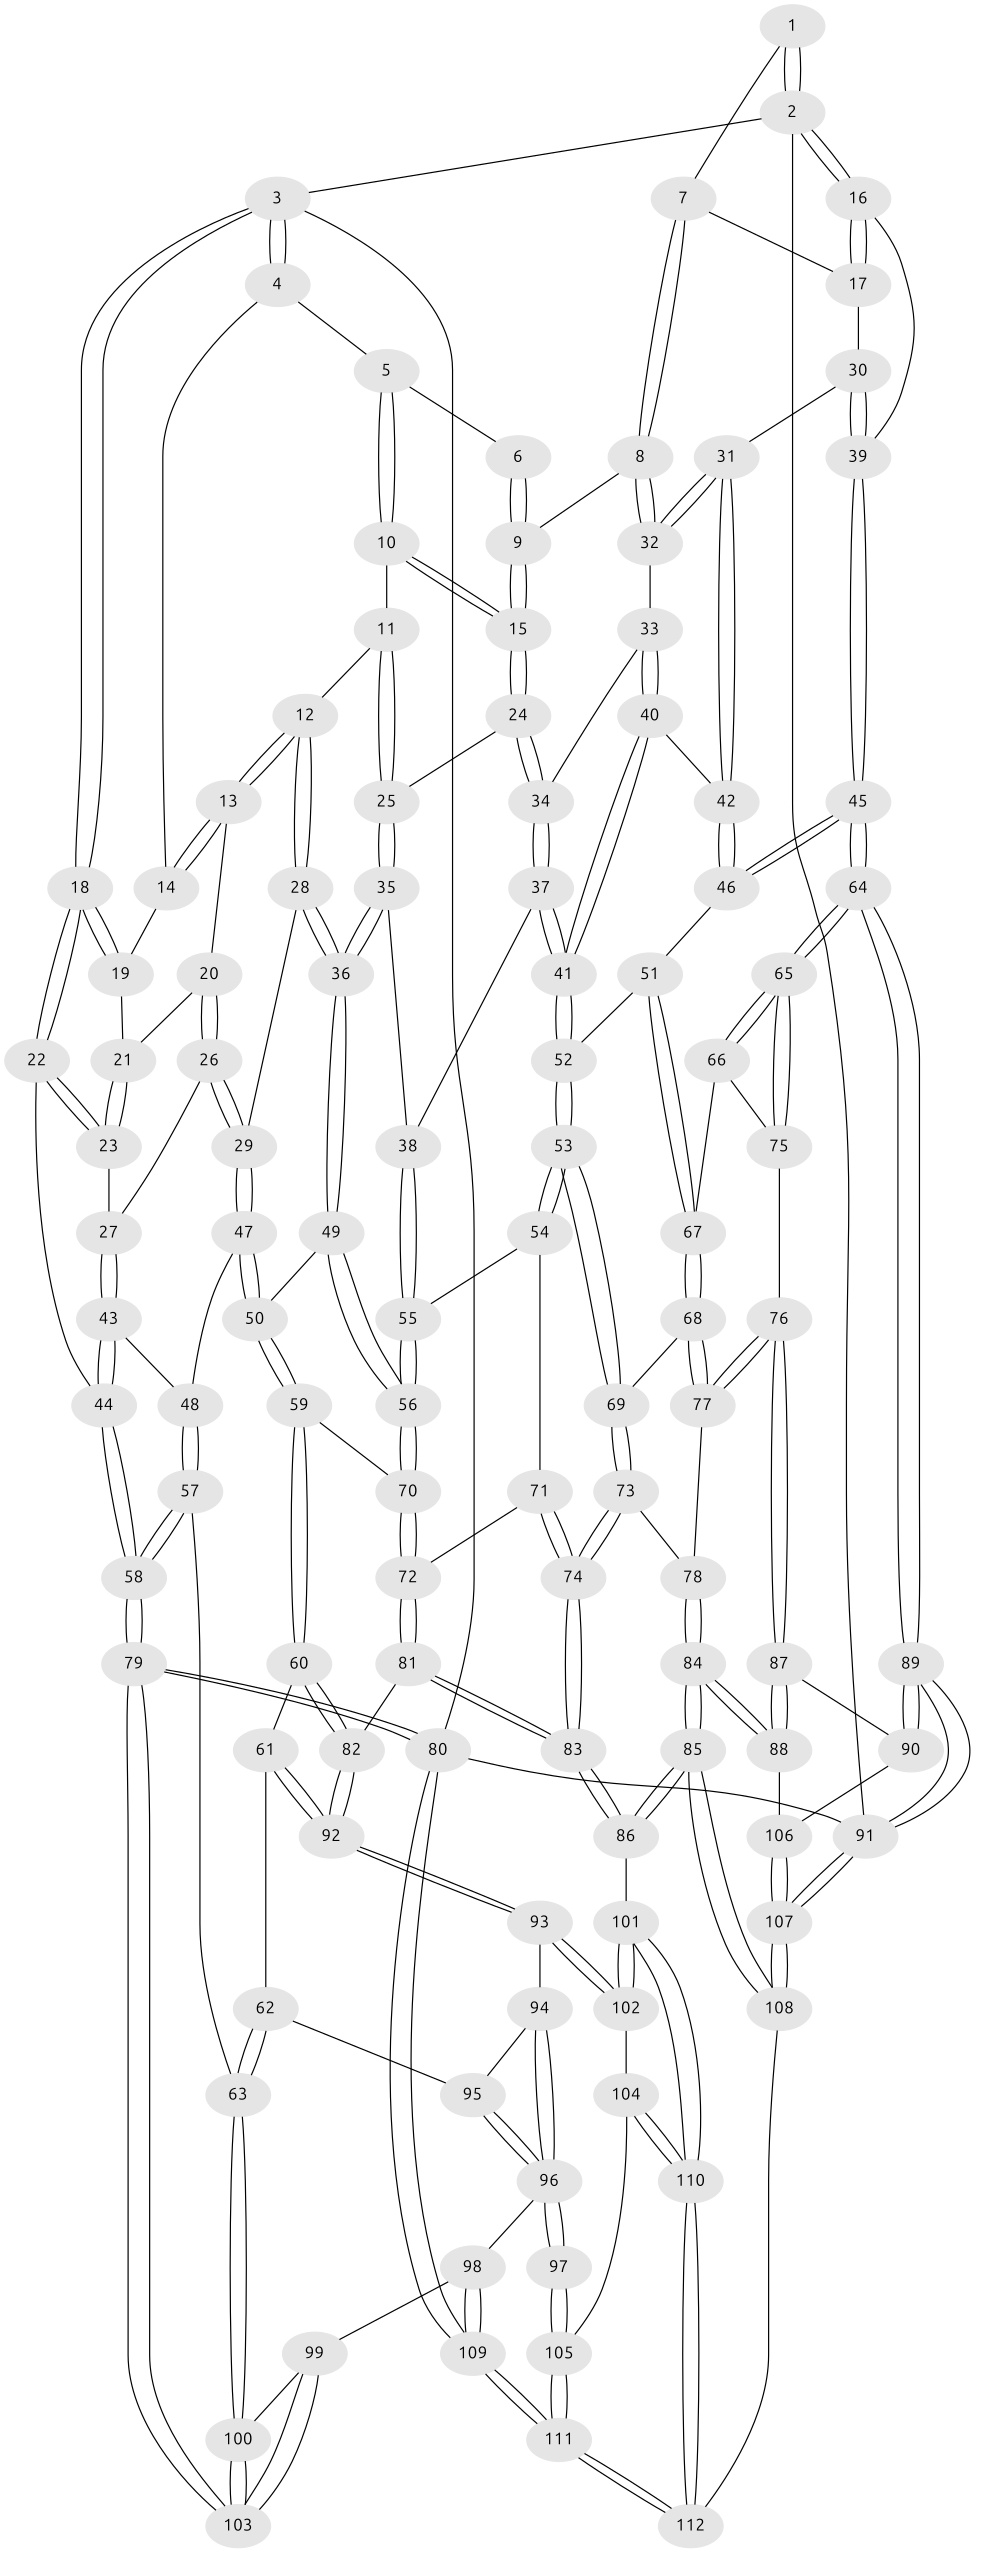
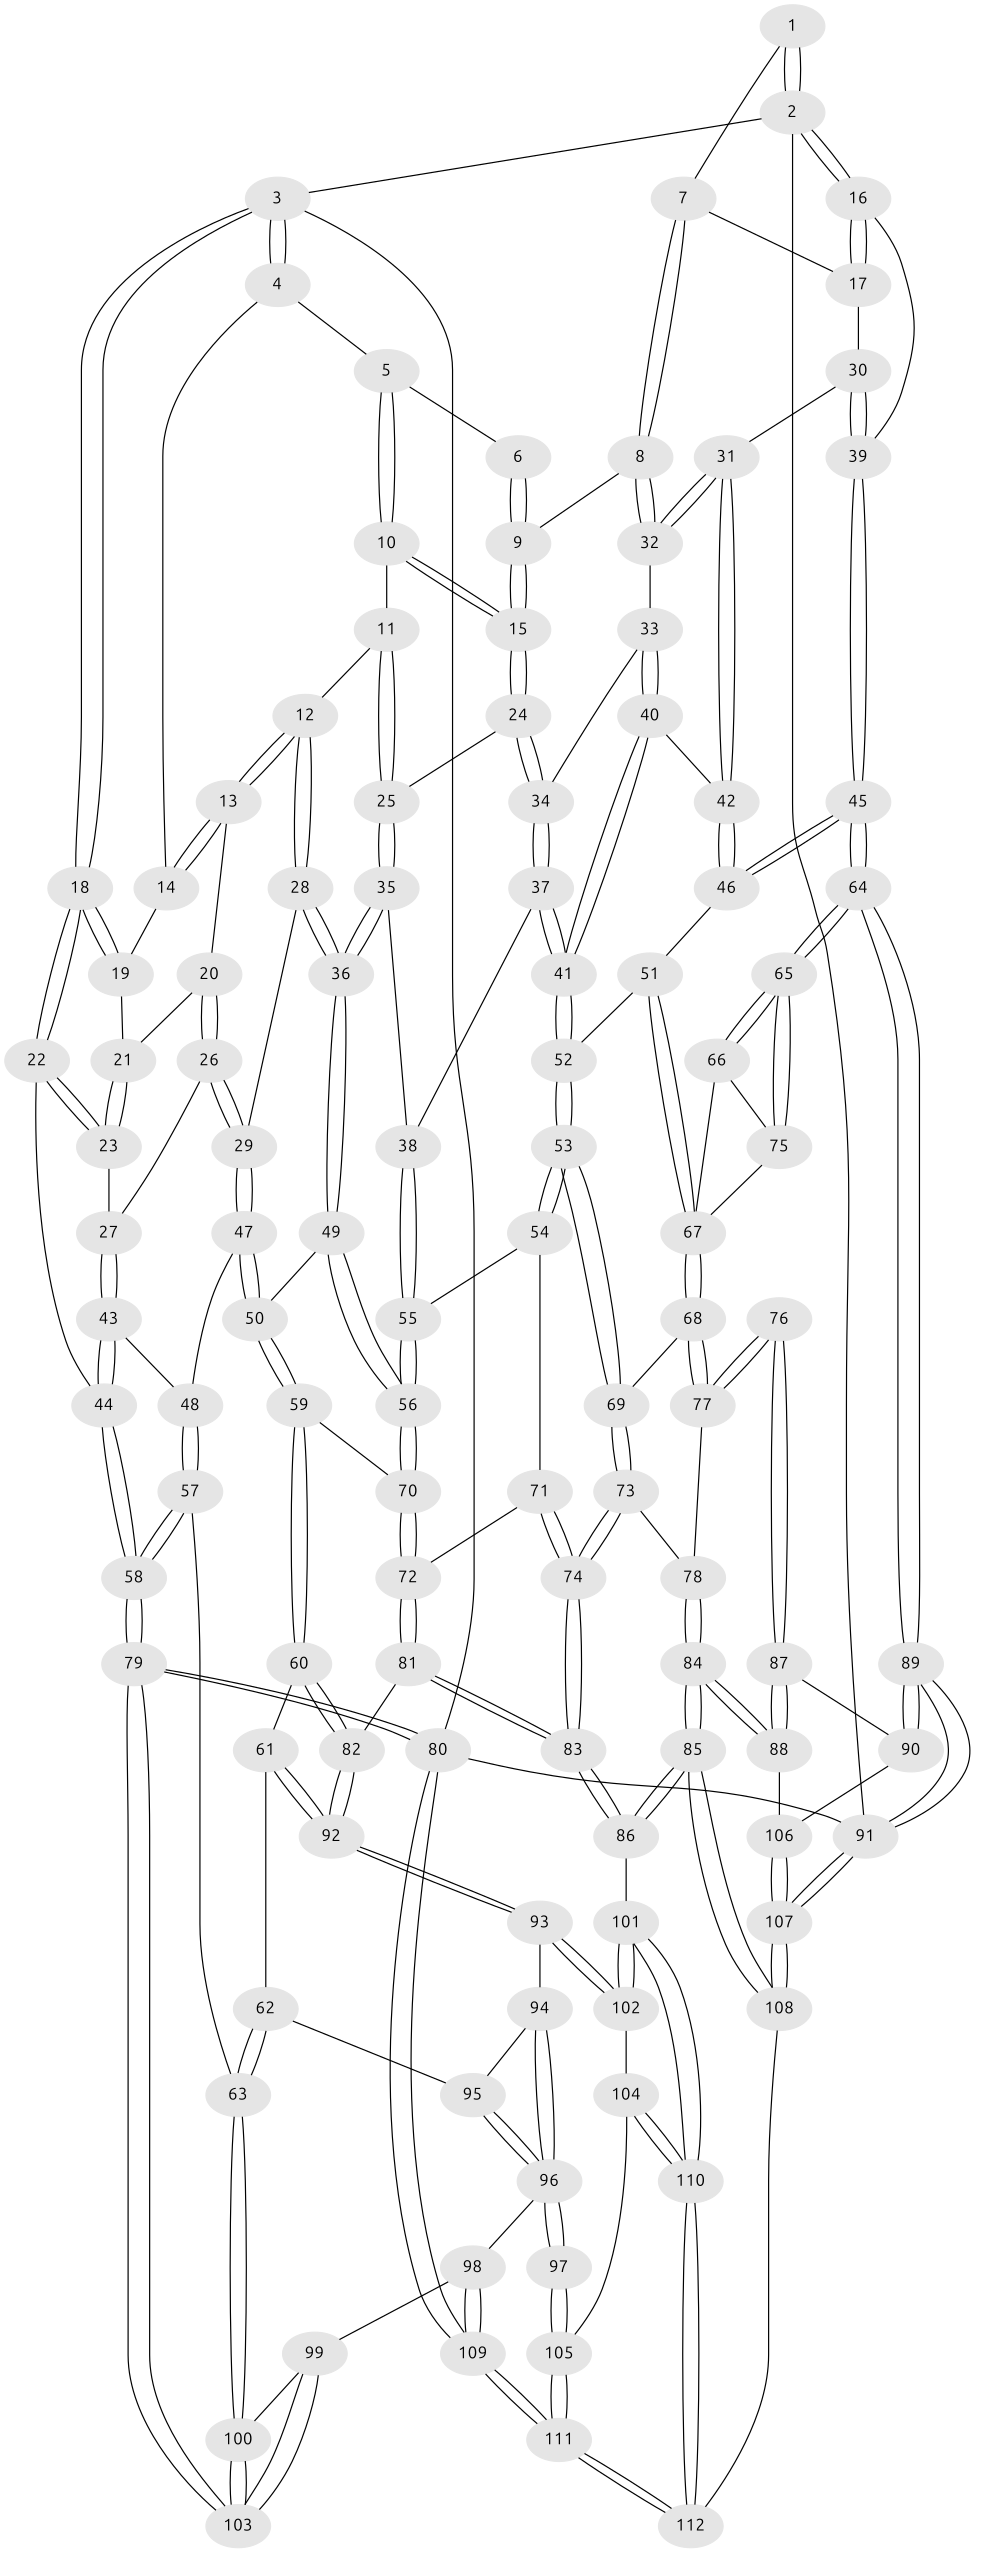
  graph {
    fontname=Ubuntu
    node [color=gray90 fontname=Ubuntu style=filled]
    edge [fontname=Ubuntu]
    1
    2
    7
    3
    16
    91
    8
    17
    4
    18
    80
    39
    107
    5
    14
    19
    22
    109
    6
    10
    9
    15
    11
    32
    30
    33
    24
    12
    25
    13
    28
    35
    20
    29
    36
    21
    26
    34
    45
    31
    23
    44
    27
    58
    43
    37
    38
    47
    48
    49
    50
    42
    46
    40
    41
    55
    56
    52
    64
    53
    51
    57
    79
    65
    89
    67
    59
    63
    70
    60
    68
    54
    69
    71
    73
    72
    74
    100
    103
    61
    82
    62
    92
    95
    93
    96
    66
    75
    90
    76
    77
    78
    81
    83
    84
    86
    87
    88
    85
    111
    101
    108
    106
    112
    102
    110
    94
    104
    97
    98
    105
    99
    1 -- 2
    1 -- 2
    1 -- 7
    2 -- 3
    2 -- 16
    2 -- 16
    2 -- 91
    7 -- 8
    7 -- 8
    7 -- 17
    3 -- 4
    3 -- 4
    3 -- 18
    3 -- 18
    3 -- 80
    16 -- 17
    16 -- 17
    16 -- 39
    91 -- 107
    91 -- 107
    8 -- 9
    8 -- 32
    8 -- 32
    17 -- 30
    4 -- 5
    4 -- 14
    18 -- 19
    18 -- 19
    18 -- 22
    18 -- 22
    80 -- 91
    80 -- 109
    80 -- 109
    39 -- 45
    39 -- 45
    107 -- 108
    107 -- 108
    5 -- 6
    5 -- 10
    5 -- 10
    14 -- 19
    19 -- 21
    22 -- 23
    22 -- 23
    22 -- 44
    109 -- 111
    109 -- 111
    6 -- 9
    6 -- 9
    10 -- 15
    10 -- 15
    10 -- 11
    9 -- 15
    9 -- 15
    15 -- 24
    15 -- 24
    11 -- 12
    11 -- 25
    11 -- 25
    32 -- 33
    30 -- 39
    30 -- 39
    30 -- 31
    33 -- 34
    33 -- 40
    33 -- 40
    24 -- 25
    24 -- 34
    24 -- 34
    12 -- 13
    12 -- 13
    12 -- 28
    12 -- 28
    25 -- 35
    25 -- 35
    13 -- 14
    13 -- 14
    13 -- 20
    28 -- 29
    28 -- 36
    28 -- 36
    35 -- 36
    35 -- 36
    35 -- 38
    20 -- 21
    20 -- 26
    20 -- 26
    29 -- 47
    29 -- 47
    36 -- 49
    36 -- 49
    21 -- 23
    21 -- 23
    26 -- 29
    26 -- 29
    26 -- 27
    34 -- 37
    34 -- 37
    45 -- 46
    45 -- 46
    45 -- 64
    45 -- 64
    31 -- 32
    31 -- 32
    31 -- 42
    31 -- 42
    23 -- 27
    44 -- 58
    44 -- 58
    27 -- 43
    27 -- 43
    58 -- 79
    58 -- 79
    43 -- 44
    43 -- 44
    43 -- 48
    37 -- 38
    37 -- 41
    37 -- 41
    38 -- 55
    38 -- 55
    47 -- 48
    47 -- 50
    47 -- 50
    48 -- 57
    48 -- 57
    49 -- 50
    49 -- 56
    49 -- 56
    50 -- 59
    50 -- 59
    42 -- 46
    42 -- 46
    46 -- 51
    40 -- 42
    40 -- 41
    40 -- 41
    41 -- 52
    41 -- 52
    55 -- 56
    55 -- 56
    56 -- 70
    56 -- 70
    52 -- 53
    52 -- 53
    64 -- 65
    64 -- 65
    64 -- 89
    64 -- 89
    53 -- 54
    53 -- 54
    53 -- 69
    53 -- 69
    51 -- 52
    51 -- 67
    51 -- 67
    57 -- 58
    57 -- 58
    57 -- 63
    79 -- 80
    79 -- 80
    79 -- 103
    79 -- 103
    65 -- 66
    65 -- 66
    65 -- 75
    65 -- 75
    89 -- 91
    89 -- 91
    89 -- 90
    89 -- 90
    67 -- 68
    67 -- 68
    59 -- 70
    59 -- 60
    59 -- 60
    63 -- 100
    63 -- 100
    70 -- 72
    70 -- 72
    60 -- 61
    60 -- 82
    60 -- 82
    68 -- 69
    68 -- 77
    68 -- 77
    54 -- 55
    54 -- 71
    69 -- 73
    69 -- 73
    71 -- 72
    71 -- 74
    71 -- 74
    73 -- 74
    73 -- 74
    73 -- 78
    72 -- 81
    72 -- 81
    74 -- 83
    74 -- 83
    100 -- 103
    100 -- 103
    61 -- 62
    61 -- 92
    61 -- 92
    82 -- 92
    82 -- 92
    62 -- 63
    62 -- 63
    62 -- 95
    92 -- 93
    92 -- 93
    95 -- 96
    95 -- 96
    93 -- 102
    93 -- 102
    93 -- 94
    96 -- 97
    96 -- 97
    96 -- 98
    66 -- 67
    66 -- 75
-   75 -- 76
+   75 -- 67
    90 -- 106
    76 -- 77
    76 -- 77
    76 -- 87
    76 -- 87
    77 -- 78
    78 -- 84
    78 -- 84
    81 -- 82
    81 -- 83
    81 -- 83
    83 -- 86
    83 -- 86
    84 -- 88
    84 -- 88
    84 -- 85
    84 -- 85
    86 -- 101
    87 -- 90
    87 -- 88
    87 -- 88
    88 -- 106
    85 -- 86
    85 -- 86
    85 -- 108
    85 -- 108
    111 -- 112
    111 -- 112
    101 -- 102
    101 -- 102
    101 -- 110
    101 -- 110
    108 -- 112
    106 -- 107
    106 -- 107
    102 -- 104
    110 -- 112
    110 -- 112
    94 -- 95
    94 -- 96
    94 -- 96
    104 -- 110
    104 -- 110
    104 -- 105
    97 -- 105
    97 -- 105
    98 -- 109
    98 -- 109
    98 -- 99
    105 -- 111
    105 -- 111
    99 -- 100
    99 -- 103
    99 -- 103
  }
